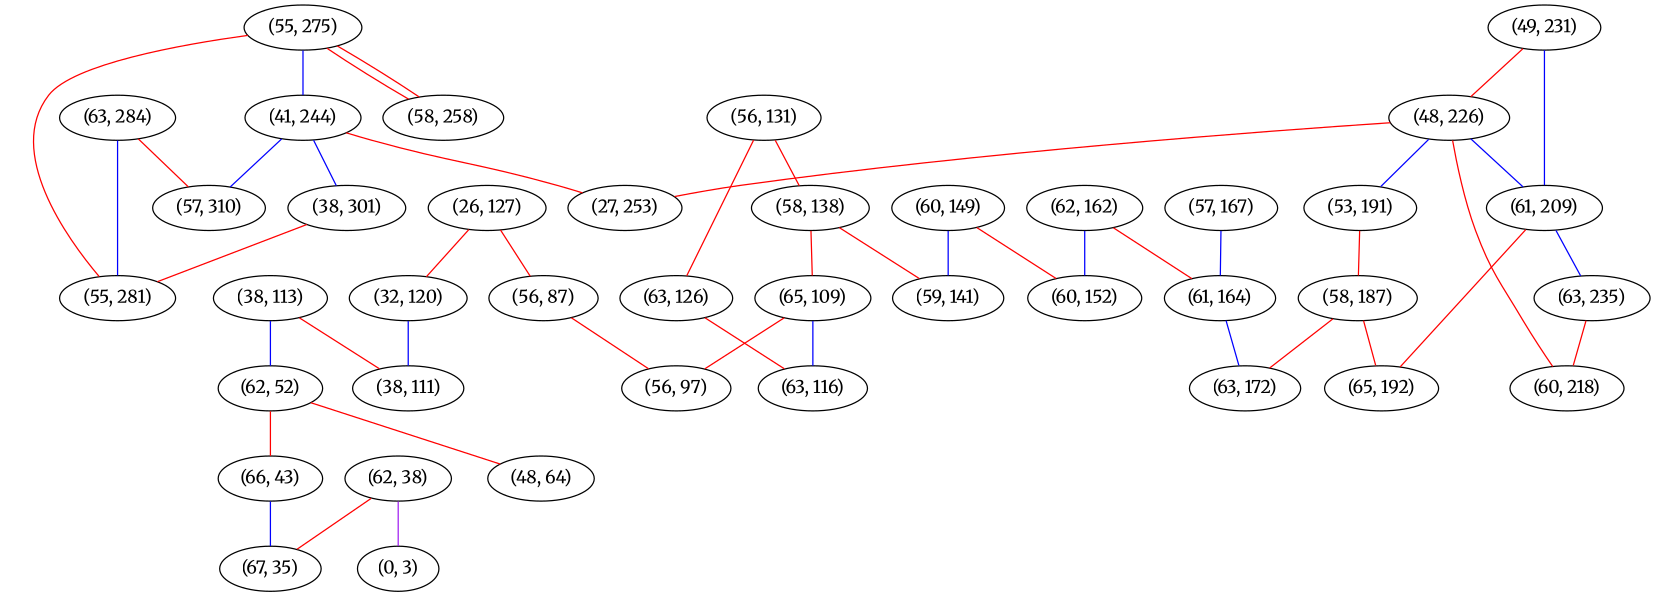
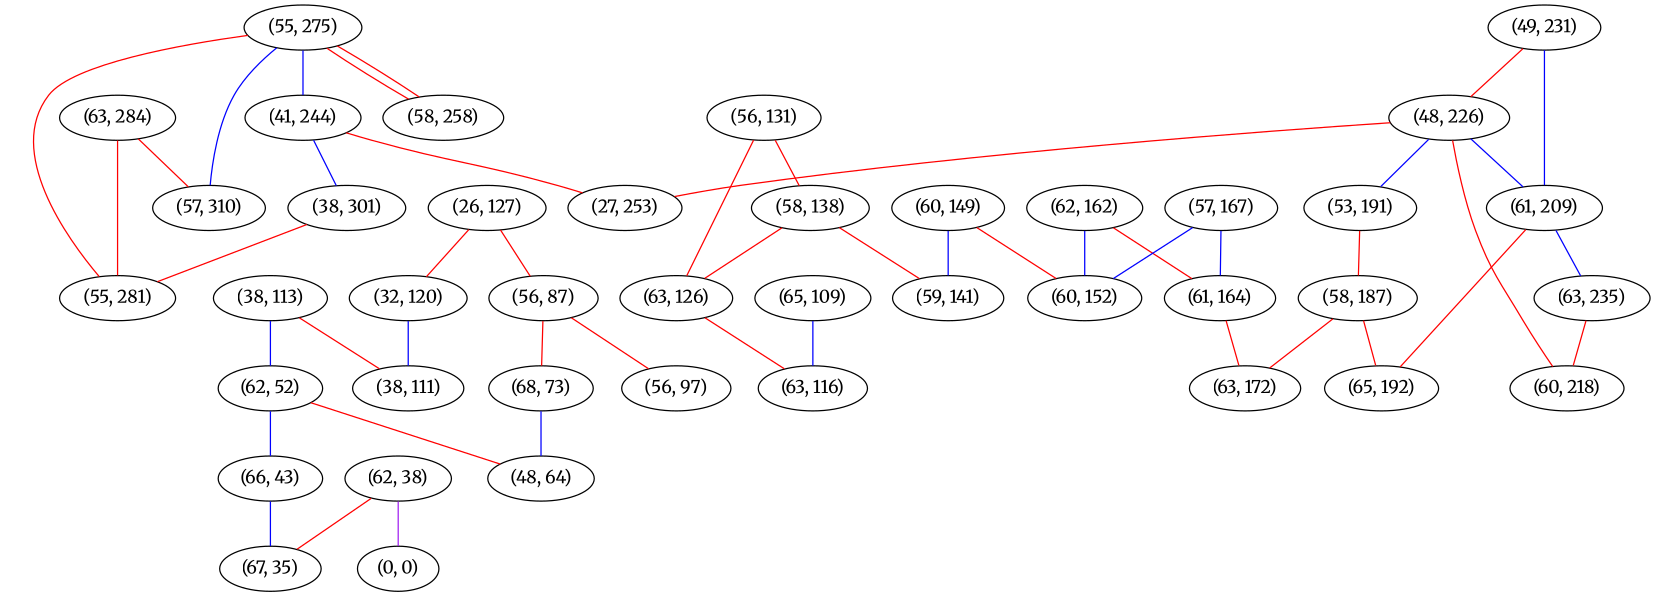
  graph {
    fontname=Merriweather
    node [fontname=Merriweather]
    edge [color=red fontname=Merriweather weight=1]
    "(63, 284)"
    "(55, 281)"
    "(57, 310)"
    "(55, 275)"
    "(41, 244)"
    "(58, 258)"
    "(38, 301)"
    "(27, 253)"
    "(62, 162)"
    "(61, 164)"
    "(60, 152)"
    "(63, 172)"
    "(49, 231)"
    "(48, 226)"
    "(61, 209)"
    "(53, 191)"
    "(60, 218)"
    "(63, 235)"
    "(65, 192)"
    "(62, 52)"
    "(66, 43)"
    "(48, 64)"
    "(67, 35)"
    "(62, 38)"
-   "(0, 0)" [label="(0, 3)"]
+   "(0, 0)"
    "(58, 187)"
    "(57, 167)"
    "(26, 127)"
    "(56, 87)"
    "(32, 120)"
+   "(68, 73)"
    "(56, 97)"
    "(38, 111)"
    "(56, 131)"
    "(58, 138)"
    "(63, 126)"
    "(59, 141)"
    "(63, 116)"
    "(38, 113)"
    "(65, 109)"
    "(60, 149)"
-   "(63, 284)" -- "(55, 281)" [color=blue]
+   "(63, 284)" -- "(55, 281)"
    "(63, 284)" -- "(57, 310)"
    "(55, 275)" -- "(55, 281)"
    "(55, 275)" -- "(41, 244)" [color=blue weight=3]
    "(55, 275)" -- "(58, 258)"
    "(55, 275)" -- "(58, 258)"
-   "(41, 244)" -- "(57, 310)" [color=blue weight=3]
+   "(55, 275)" -- "(57, 310)" [color=blue weight=3]
    "(41, 244)" -- "(38, 301)" [color=blue weight=3]
    "(41, 244)" -- "(27, 253)"
    "(38, 301)" -- "(55, 281)"
    "(62, 162)" -- "(61, 164)"
    "(62, 162)" -- "(60, 152)" [color=blue weight=3]
-   "(61, 164)" -- "(63, 172)" [color=blue]
+   "(61, 164)" -- "(63, 172)"
    "(49, 231)" -- "(48, 226)"
    "(49, 231)" -- "(61, 209)" [color=blue weight=3]
    "(48, 226)" -- "(27, 253)"
    "(48, 226)" -- "(61, 209)" [color=blue weight=3]
    "(48, 226)" -- "(53, 191)" [color=blue weight=3]
    "(48, 226)" -- "(60, 218)"
    "(61, 209)" -- "(63, 235)" [color=blue weight=3]
    "(61, 209)" -- "(65, 192)"
    "(53, 191)" -- "(58, 187)"
    "(63, 235)" -- "(60, 218)"
-   "(62, 52)" -- "(66, 43)"
+   "(62, 52)" -- "(66, 43)" [color=blue]
    "(62, 52)" -- "(48, 64)"
    "(66, 43)" -- "(67, 35)" [color=blue weight=3]
    "(62, 38)" -- "(67, 35)"
    "(62, 38)" -- "(0, 0)" [color=purple weight=4]
    "(58, 187)" -- "(63, 172)"
    "(58, 187)" -- "(65, 192)"
    "(57, 167)" -- "(61, 164)" [color=blue]
+   "(57, 167)" -- "(60, 152)" [color=blue weight=3]
    "(26, 127)" -- "(56, 87)"
    "(26, 127)" -- "(32, 120)"
+   "(56, 87)" -- "(68, 73)"
    "(56, 87)" -- "(56, 97)"
    "(32, 120)" -- "(38, 111)" [color=blue weight=3]
+   "(68, 73)" -- "(48, 64)" [color=blue weight=3]
    "(56, 131)" -- "(58, 138)"
    "(56, 131)" -- "(63, 126)"
-   "(58, 138)" -- "(65, 109)"
+   "(58, 138)" -- "(63, 126)"
    "(58, 138)" -- "(59, 141)"
    "(63, 126)" -- "(63, 116)"
    "(38, 113)" -- "(62, 52)" [color=blue weight=3]
    "(38, 113)" -- "(38, 111)"
-   "(65, 109)" -- "(56, 97)"
    "(65, 109)" -- "(63, 116)" [color=blue weight=3]
    "(60, 149)" -- "(60, 152)"
    "(60, 149)" -- "(59, 141)" [color=blue weight=3]
  }
